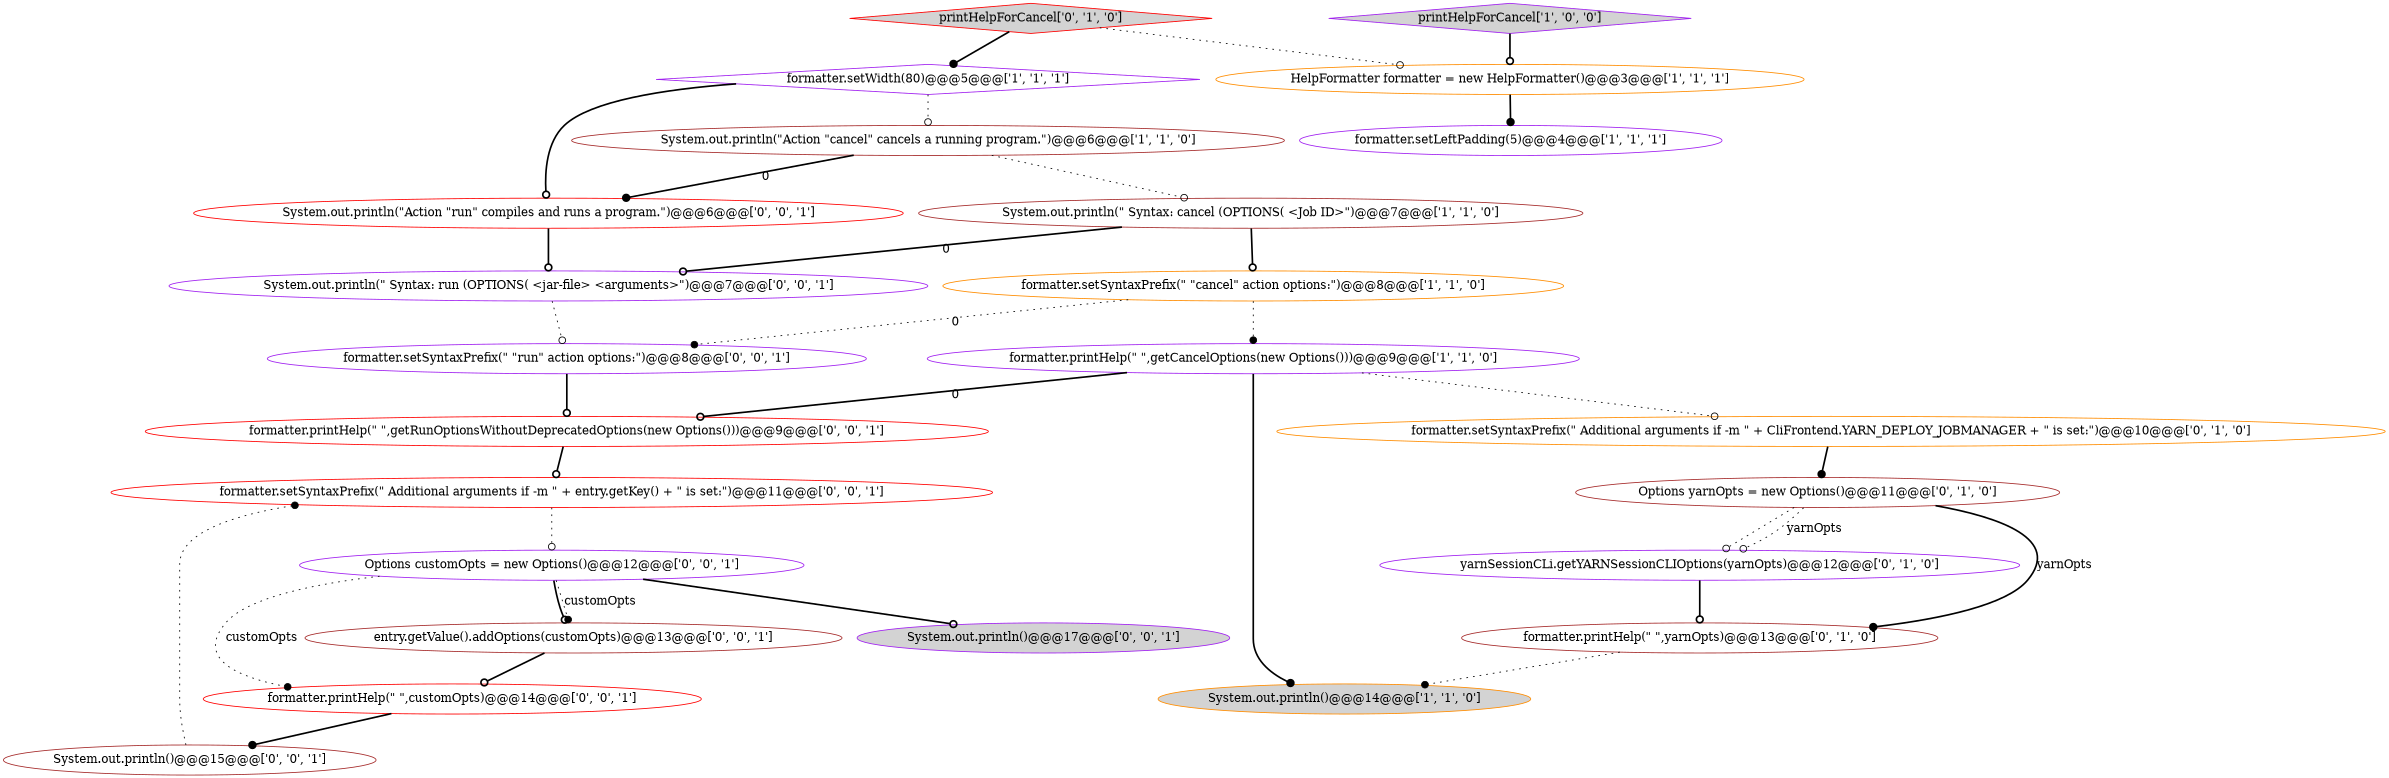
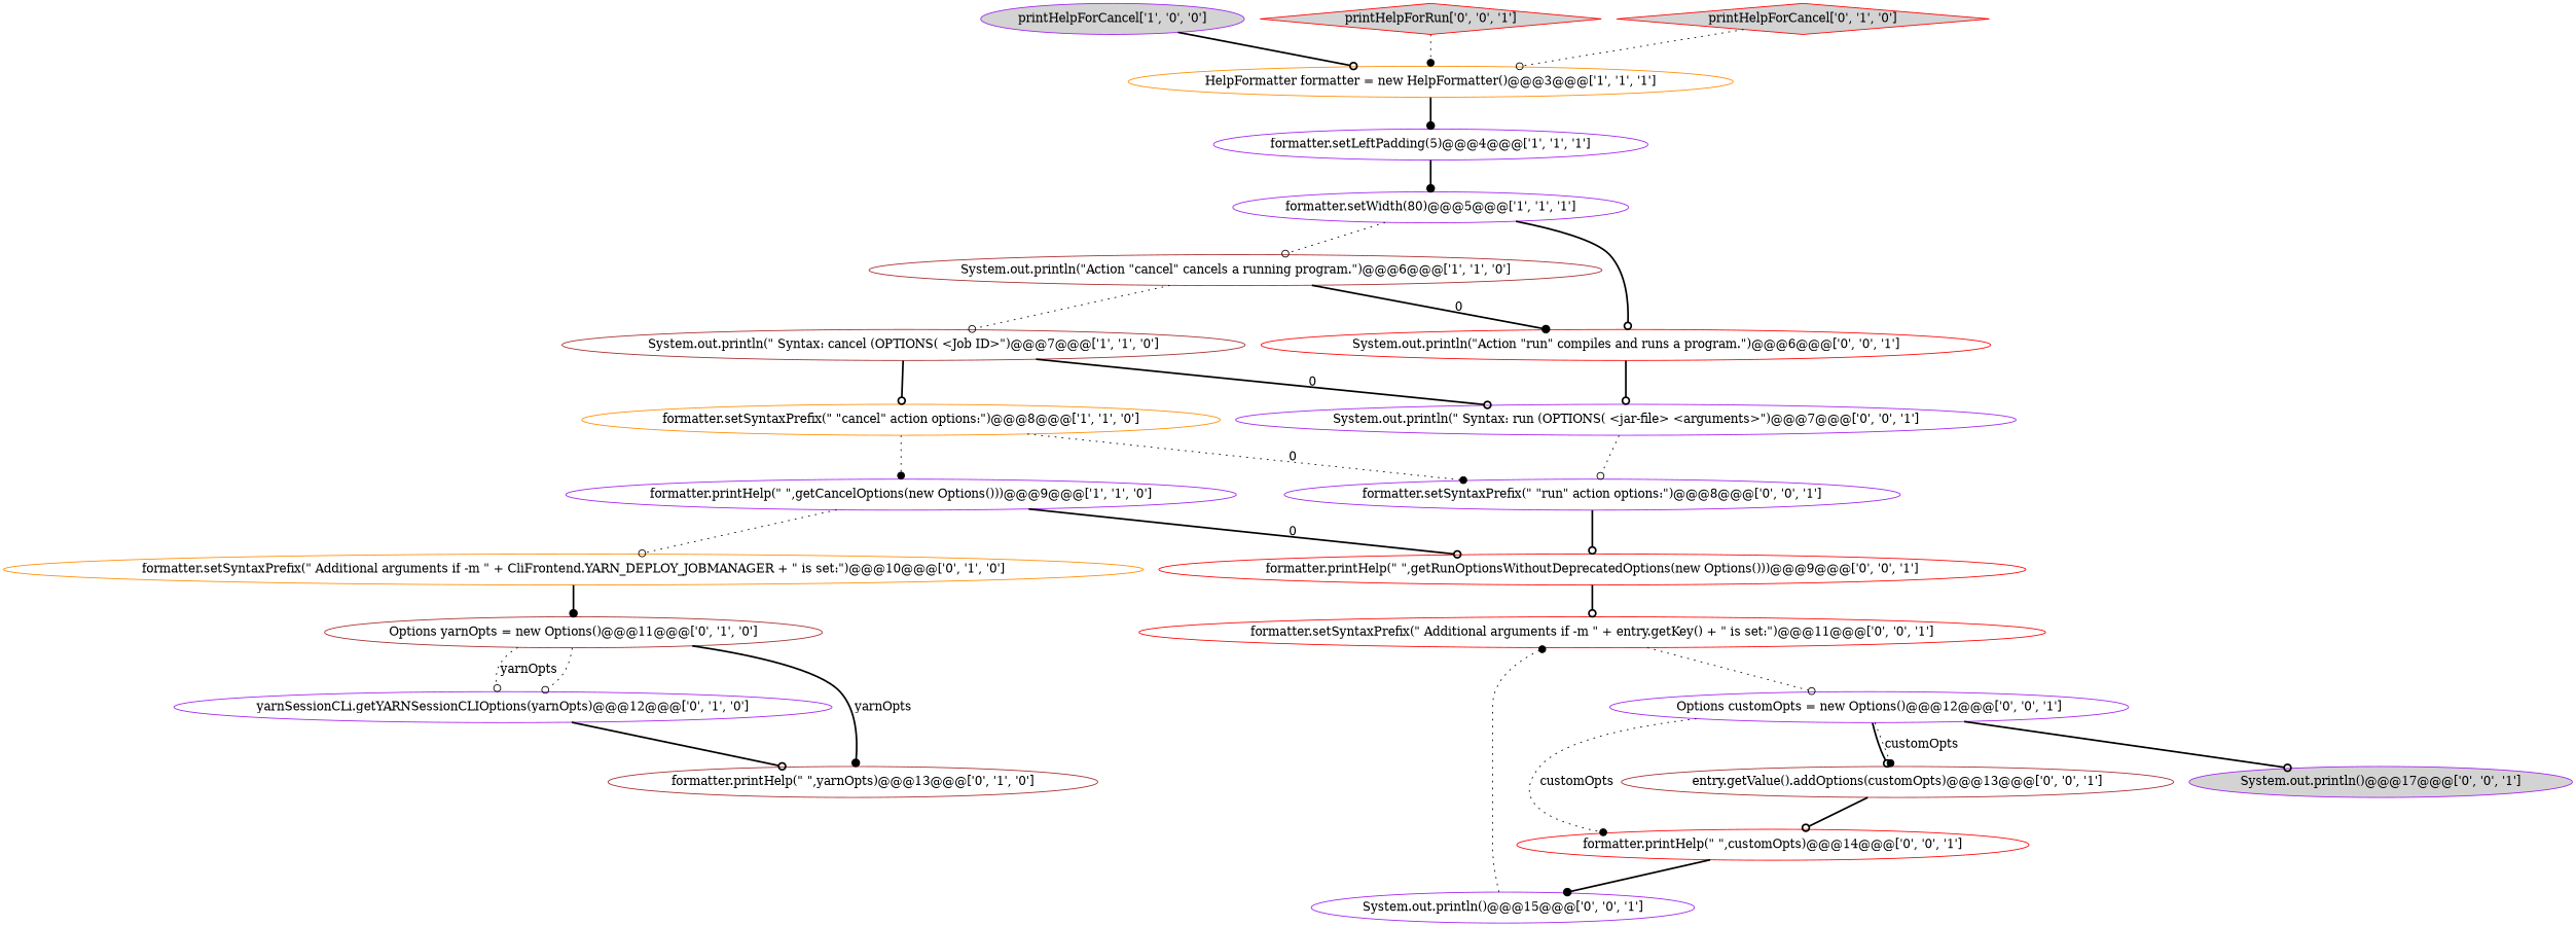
  digraph {
    node [color=purple fillcolor=white shape=ellipse style=filled]
    edge [arrowhead=odot style=bold]
    n1 [color=red label="formatter.printHelp(\" \",getRunOptionsWithoutDeprecatedOptions(new Options()))@@@9@@@['0', '0', '1']"]
    n2 [color=red label="formatter.setSyntaxPrefix(\" Additional arguments if -m \" + entry.getKey() + \" is set:\")@@@11@@@['0', '0', '1']"]
    n3 [label="Options customOpts = new Options()@@@12@@@['0', '0', '1']"]
    n4 [color=brown label="formatter.printHelp(\" \",yarnOpts)@@@13@@@['0', '1', '0']"]
-   n5 [color=darkorange fillcolor=lightgray label="System.out.println()@@@14@@@['1', '1', '0']"]
    n6 [fillcolor=lightgray label="System.out.println()@@@17@@@['0', '0', '1']"]
    n7 [color=darkorange label="formatter.setSyntaxPrefix(\" \"cancel\" action options:\")@@@8@@@['1', '1', '0']"]
    n8 [label="formatter.setSyntaxPrefix(\" \"run\" action options:\")@@@8@@@['0', '0', '1']"]
    n9 [label="formatter.printHelp(\" \",getCancelOptions(new Options()))@@@9@@@['1', '1', '0']"]
    n10 [color=darkorange label="formatter.setSyntaxPrefix(\" Additional arguments if -m \" + CliFrontend.YARN_DEPLOY_JOBMANAGER + \" is set:\")@@@10@@@['0', '1', '0']"]
    n11 [color=brown label="Options yarnOpts = new Options()@@@11@@@['0', '1', '0']"]
    n12 [label="yarnSessionCLi.getYARNSessionCLIOptions(yarnOpts)@@@12@@@['0', '1', '0']"]
    n13 [color=red label="formatter.printHelp(\" \",customOpts)@@@14@@@['0', '0', '1']"]
    n14 [color=brown label="entry.getValue().addOptions(customOpts)@@@13@@@['0', '0', '1']"]
    n15 [color=brown label="System.out.println(\" Syntax: cancel (OPTIONS( <Job ID>\")@@@7@@@['1', '1', '0']"]
    n16 [label="System.out.println(\" Syntax: run (OPTIONS( <jar-file> <arguments>\")@@@7@@@['0', '0', '1']"]
-   n17 [fillcolor=lightgray label="printHelpForCancel['1', '0', '0']" shape=diamond]
+   n17 [fillcolor=lightgray label="printHelpForCancel['1', '0', '0']"]
    n18 [color=darkorange label="HelpFormatter formatter = new HelpFormatter()@@@3@@@['1', '1', '1']"]
    n19 [label="formatter.setLeftPadding(5)@@@4@@@['1', '1', '1']"]
-   n21 [label="formatter.setWidth(80)@@@5@@@['1', '1', '1']" shape=diamond]
+   n20 [color=red fillcolor=lightgray label="printHelpForRun['0', '0', '1']" shape=diamond]
+   n21 [label="formatter.setWidth(80)@@@5@@@['1', '1', '1']"]
    n22 [color=brown label="System.out.println(\"Action \"cancel\" cancels a running program.\")@@@6@@@['1', '1', '0']"]
    n23 [color=red label="System.out.println(\"Action \"run\" compiles and runs a program.\")@@@6@@@['0', '0', '1']"]
-   n24 [color=brown label="System.out.println()@@@15@@@['0', '0', '1']"]
+   n24 [label="System.out.println()@@@15@@@['0', '0', '1']"]
    n25 [color=red fillcolor=lightgray label="printHelpForCancel['0', '1', '0']" shape=diamond]
    n1 -> n2
    n2 -> n3 [style=dotted]
    n3 -> n6
    n3 -> n13 [arrowhead=dot label=customOpts style=dotted]
    n3 -> n14
    n3 -> n14 [arrowhead=dot label=customOpts style=dotted]
-   n4 -> n5 [arrowhead=dot style=dotted]
    n7 -> n8 [arrowhead=dot label=0 style=dotted]
    n7 -> n9 [arrowhead=dot style=dotted]
    n8 -> n1
    n9 -> n1 [label=0]
-   n9 -> n5 [arrowhead=dot]
    n9 -> n10 [style=dotted]
    n10 -> n11 [arrowhead=dot]
    n11 -> n4 [arrowhead=dot label=yarnOpts]
    n11 -> n12 [style=dotted]
    n11 -> n12 [label=yarnOpts style=dotted]
    n12 -> n4
    n13 -> n24 [arrowhead=dot]
    n14 -> n13
    n15 -> n7
    n15 -> n16 [label=0]
    n16 -> n8 [style=dotted]
    n17 -> n18
    n18 -> n19 [arrowhead=dot]
-   n25 -> n21 [arrowhead=dot]
+   n19 -> n21 [arrowhead=dot]
+   n20 -> n18 [arrowhead=dot style=dotted]
    n21 -> n22 [style=dotted]
    n21 -> n23
    n22 -> n15 [style=dotted]
    n22 -> n23 [arrowhead=dot label=0]
    n23 -> n16
    n24 -> n2 [arrowhead=dot style=dotted]
    n25 -> n18 [style=dotted]
  }
